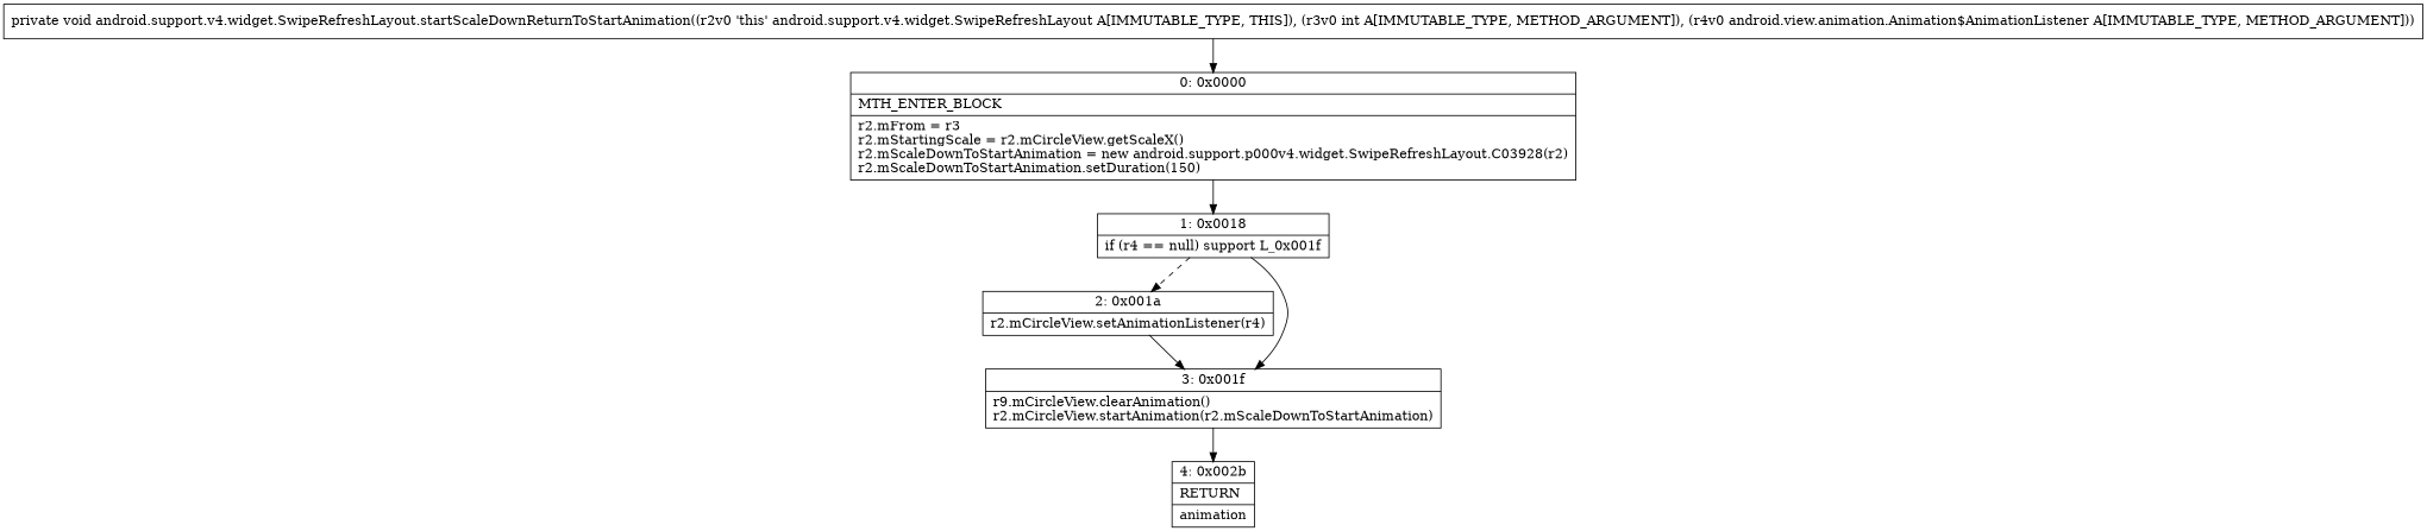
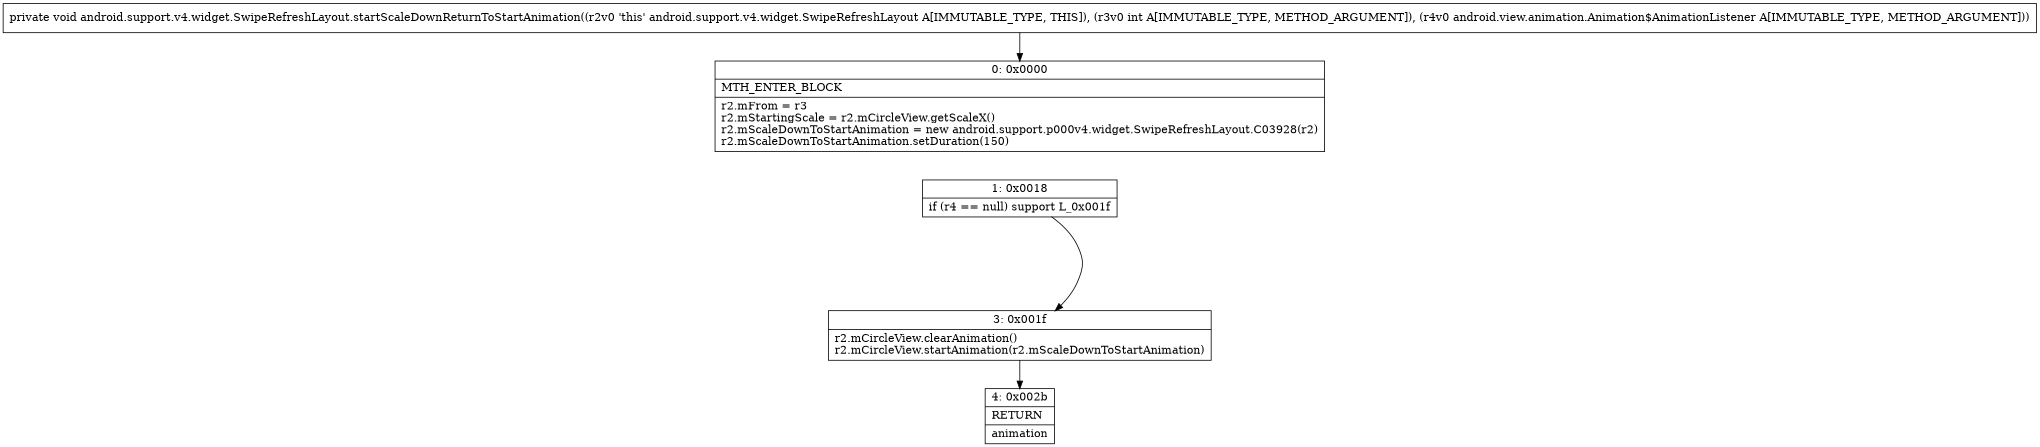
  digraph {
    node [shape=record]
    n1 [label="{0\:\ 0x0000|MTH_ENTER_BLOCK\l|r2.mFrom = r3\lr2.mStartingScale = r2.mCircleView.getScaleX()\lr2.mScaleDownToStartAnimation = new android.support.p000v4.widget.SwipeRefreshLayout.C03928(r2)\lr2.mScaleDownToStartAnimation.setDuration(150)\l}"]
    n2 [label="{1\:\ 0x0018|if (r4 == null) support L_0x001f\l}"]
-   n3 [label="{2\:\ 0x001a|r2.mCircleView.setAnimationListener(r4)\l}"]
-   n4 [label="{3\:\ 0x001f|r9.mCircleView.clearAnimation()\lr2.mCircleView.startAnimation(r2.mScaleDownToStartAnimation)\l}"]
+   n4 [label="{3\:\ 0x001f|r2.mCircleView.clearAnimation()\lr2.mCircleView.startAnimation(r2.mScaleDownToStartAnimation)\l}"]
    n5 [label="{4\:\ 0x002b|RETURN\l|animation\l}"]
    n6 [label="{private void android.support.v4.widget.SwipeRefreshLayout.startScaleDownReturnToStartAnimation((r2v0 'this' android.support.v4.widget.SwipeRefreshLayout A[IMMUTABLE_TYPE, THIS]), (r3v0 int A[IMMUTABLE_TYPE, METHOD_ARGUMENT]), (r4v0 android.view.animation.Animation$AnimationListener A[IMMUTABLE_TYPE, METHOD_ARGUMENT])) }"]
-   n1 -> n2
-   n2 -> n3 [style=dashed]
    n2 -> n4
-   n3 -> n4
    n4 -> n5
    n6 -> n1
  }
